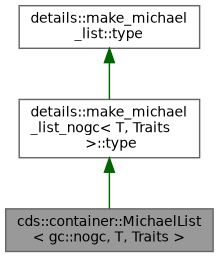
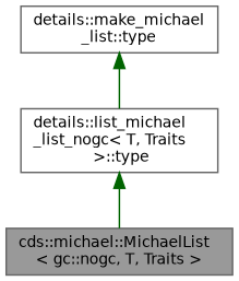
  digraph {
    rankdir=TB
    node [color=gray40 fillcolor=white fontname=Helvetica fontsize=10 shape=box style=filled]
    edge [color=darkgreen dir=back fontname=Helvetica fontsize=10 labelfontname=Helvetica labelfontsize=10 style=solid]
-   n1 [fillcolor=grey60 fontcolor=black height=0.2 label="cds::container::MichaelList\l\< gc::nogc, T, Traits \>" width=0.4]
+   n1 [fillcolor=grey60 fontcolor=black height=0.2 label="cds::michael::MichaelList\l\< gc::nogc, T, Traits \>" width=0.4]
    n2 [height=0.2 label="details::make_michael\l_list::type" width=0.4]
-   n3 [height=0.2 label="details::make_michael\l_list_nogc\< T, Traits\l \>::type" width=0.4]
+   n3 [height=0.2 label="details::list_michael\l_list_nogc\< T, Traits\l \>::type" width=0.4]
    n2 -> n3
    n3 -> n1
  }
